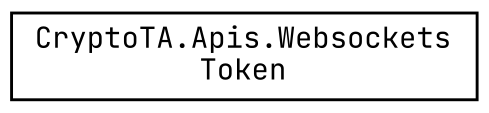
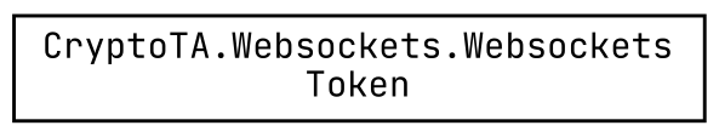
  digraph {
    rankdir=LR
    fontname="JetBrains Mono"
-   n1 [color=black fillcolor=white fontname="JetBrains Mono" fontsize=10 height=0.2 label="CryptoTA.Apis.Websockets\lToken" shape=record style=filled width=0.4]
+   n1 [color=black fillcolor=white fontname="JetBrains Mono" fontsize=10 height=0.2 label="CryptoTA.Websockets.Websockets\lToken" shape=record style=filled width=0.4]
  }
